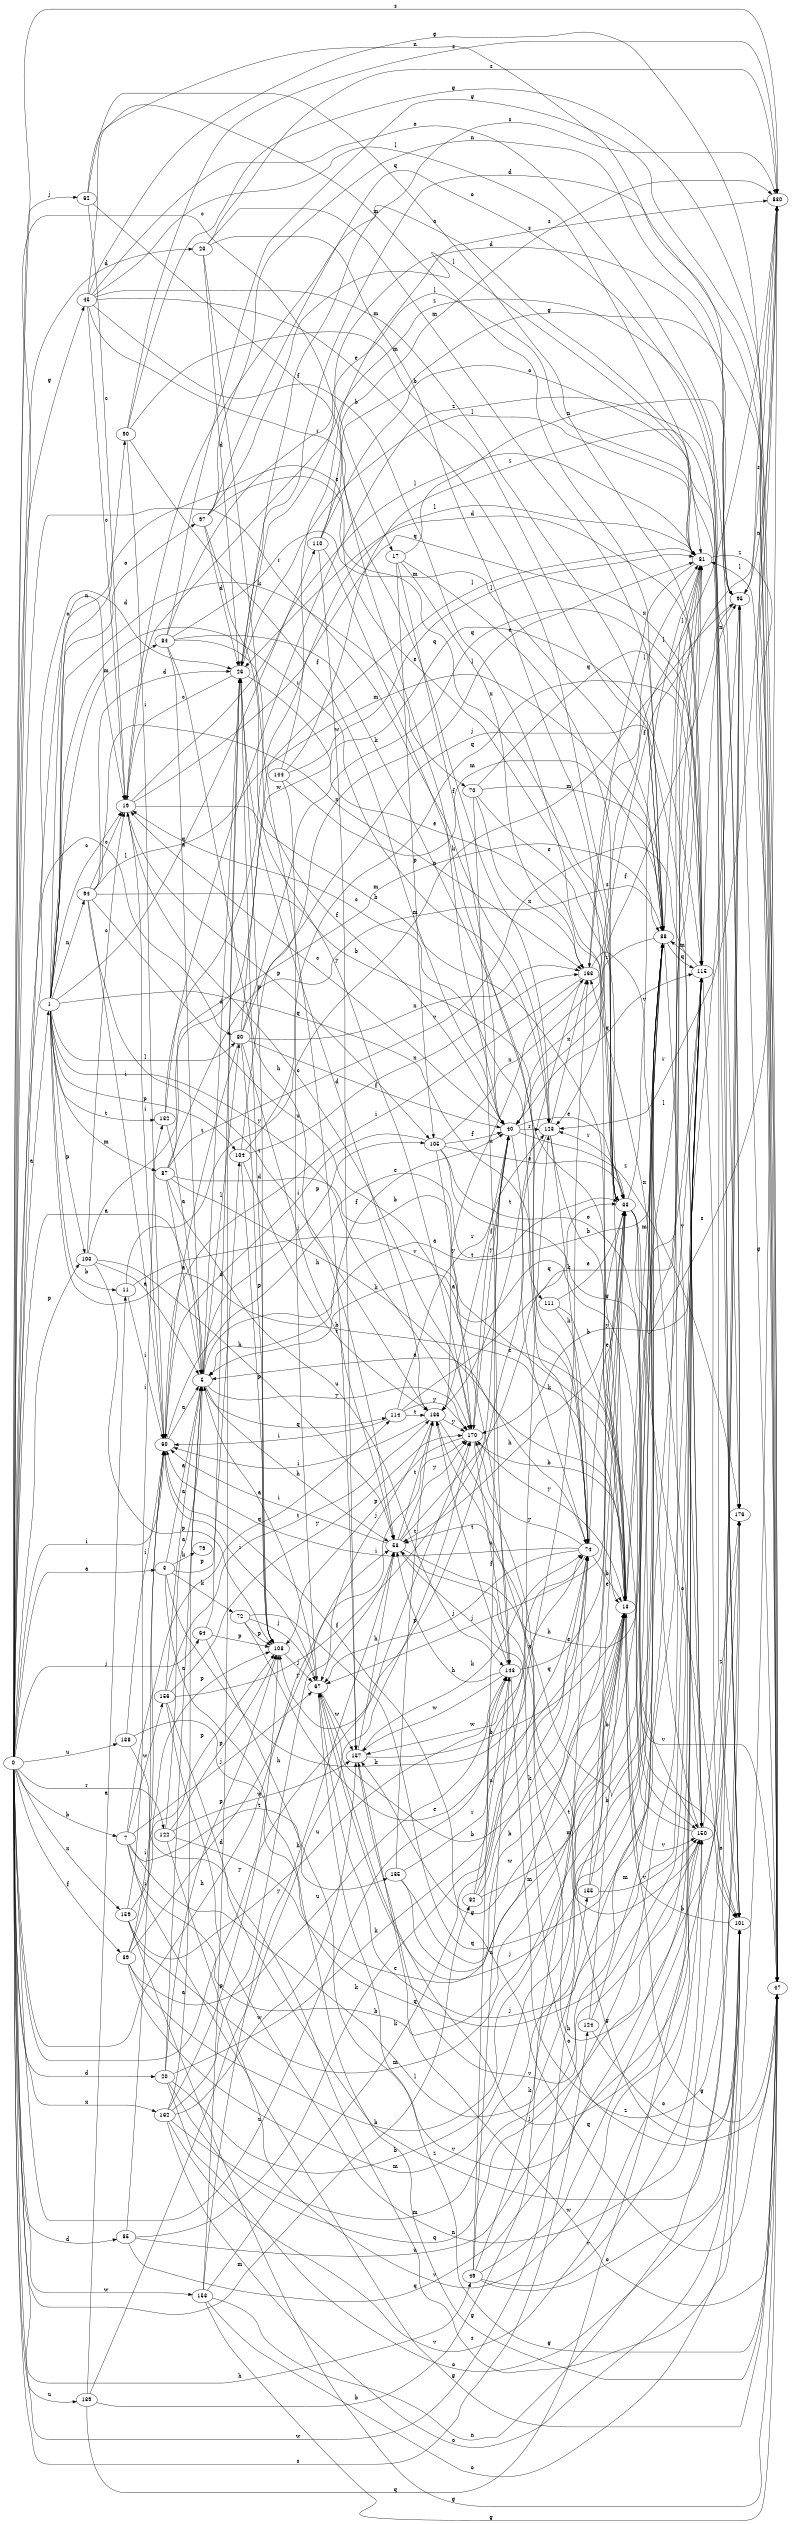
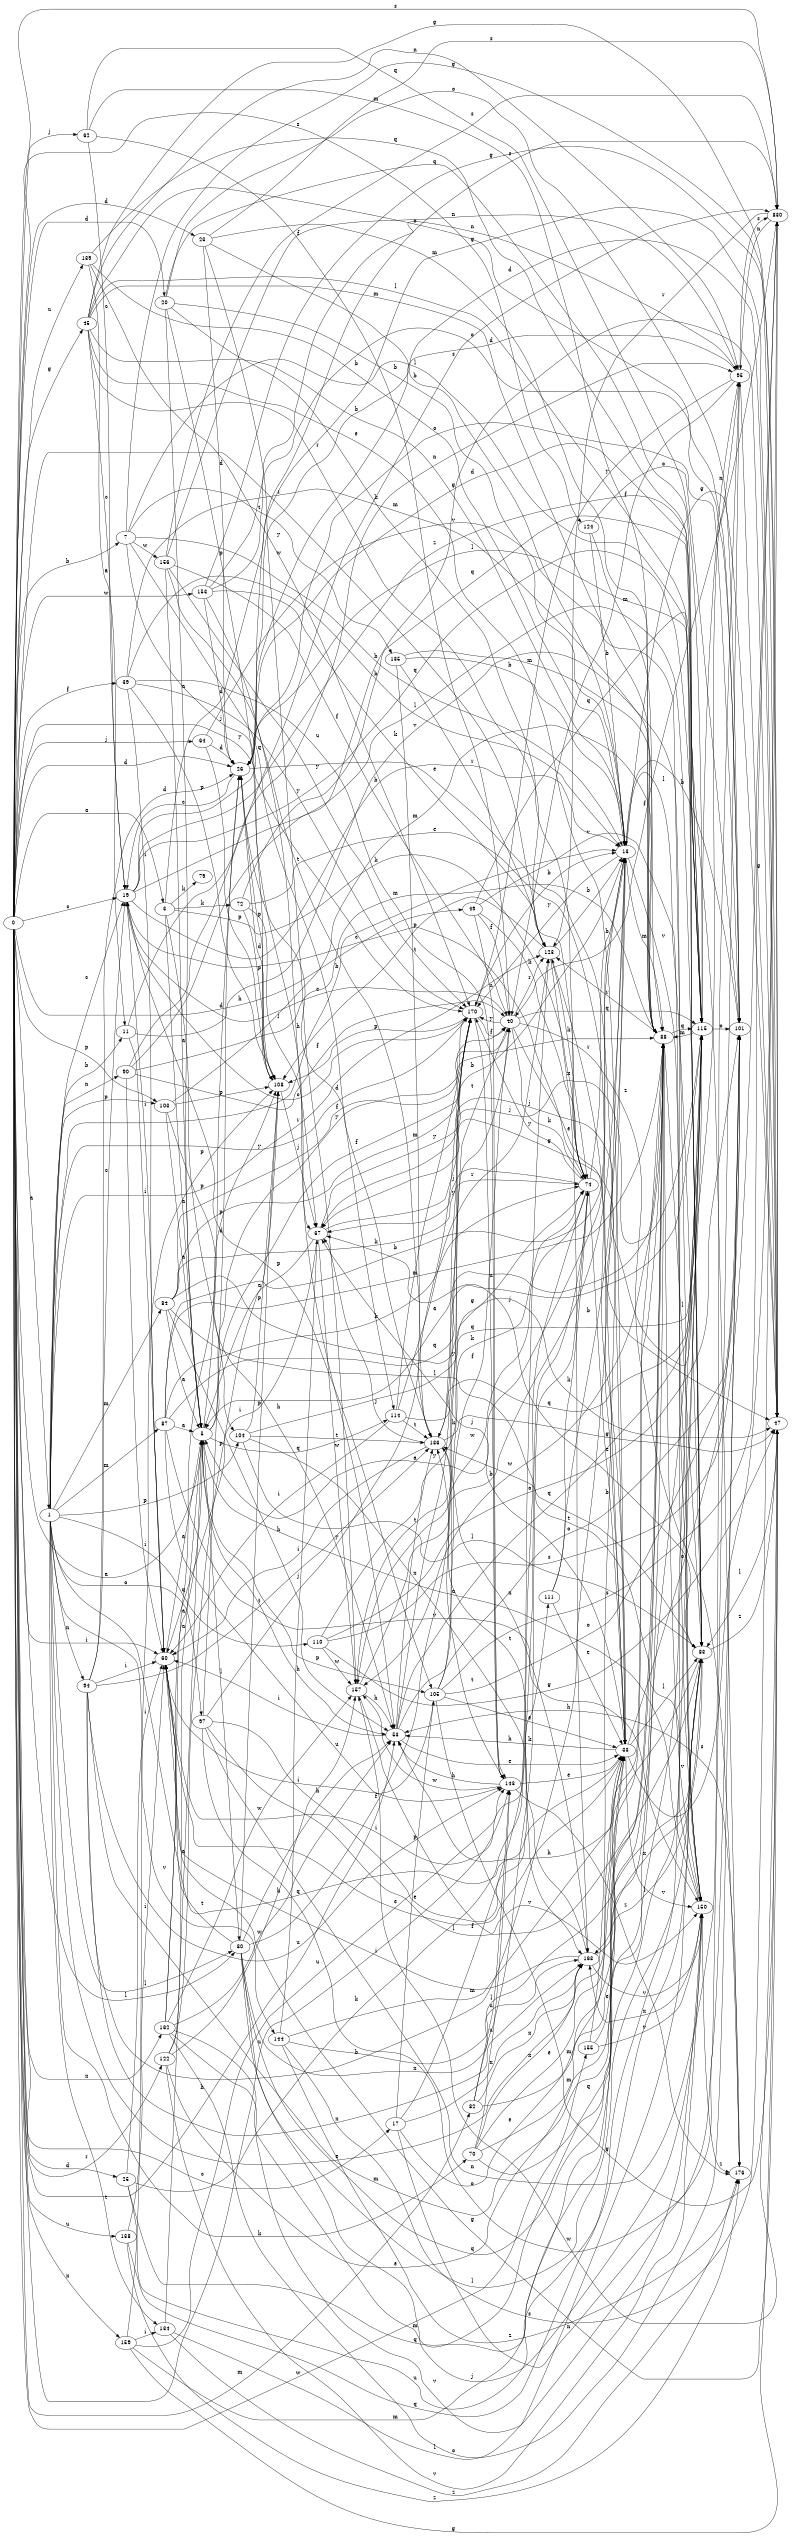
  strict digraph {
    rankdir=LR
    0
    1
    3
    5
    7
    17
    19
    20
    23
-   25 [label=85]
+   25
    26
    39
    n13 [label=45]
    49
    53
    60
    64
    n18 [label=62]
    80
    82
    103
    122
    123
    124
    n25 [label=830]
    138
    139
    143
    153
    155
    159
    162
    170
    11
    13
    33
    70
    84
    87
    90
    94
    97
    104
    110
    111
-   132
+   132 [label=134]
    144
    47
    n49 [label=79]
    72
    74
    40
    n53 [label=105]
    114
    67
-   81
+   81 [label=83]
    135
    156
    95
    163
    101
    115
    176
    108
    88
    157
    150
    136
    0 -> 1 [label=a]
    0 -> 3 [label=a]
    0 -> 5 [label=a]
    0 -> 7 [label=b]
    0 -> 17 [label=c]
    0 -> 19 [label=c]
    0 -> 20 [label=d]
    0 -> 23 [label=d]
    0 -> 25 [label=d]
    0 -> 26 [label=d]
    0 -> 39 [label=f]
    0 -> n13 [label=g]
    0 -> 49 [label=h]
    0 -> 53 [label=h]
    0 -> 60 [label=i]
    0 -> 64 [label=j]
    0 -> n18 [label=j]
    0 -> 80 [label=l]
    0 -> 82 [label=m]
    0 -> 103 [label=p]
    0 -> 122 [label=r]
    0 -> 123 [label=r]
    0 -> 124 [label=s]
    0 -> n25 [label=s]
    0 -> 138 [label=u]
    0 -> 139 [label=u]
    0 -> 143 [label=u]
    0 -> 153 [label=w]
    0 -> 155 [label=w]
    0 -> 159 [label=x]
    0 -> 162 [label=x]
    0 -> 170 [label=y]
    1 -> 19 [label=c]
    1 -> 80 [label=l]
    1 -> 103 [label=p]
    1 -> 123 [label=r]
    1 -> 170 [label=y]
    1 -> 11 [label=b]
    1 -> 13 [label=b]
    1 -> 33 [label=e]
    1 -> 70 [label=k]
    1 -> 84 [label=m]
    1 -> 87 [label=m]
    1 -> 90 [label=n]
    1 -> 94 [label=n]
    1 -> 97 [label=o]
    1 -> 104 [label=p]
    1 -> 110 [label=q]
    1 -> 111 [label=q]
    1 -> 132 [label=t]
+   1 -> 144 [label=v]
    3 -> 5 [label=a]
    3 -> 104 [label=p]
    3 -> 47 [label=g]
    3 -> n49 [label=k]
    3 -> 72 [label=k]
    3 -> 74 [label=k]
    5 -> 26 [label=d]
    5 -> 53 [label=h]
    5 -> 80 [label=l]
    5 -> 170 [label=y]
    5 -> 40 [label=f]
    5 -> n53 [label=p]
    5 -> 114 [label=q]
    7 -> 13 [label=b]
    7 -> 47 [label=g]
    7 -> 114 [label=q]
    7 -> 67 [label=j]
    7 -> 81 [label=l]
    7 -> 135 [label=t]
    7 -> 156 [label=w]
    17 -> 33 [label=e]
-   17 -> 40 [label=f]
+   17 -> 123 [label=f]
    17 -> n53 [label=p]
    17 -> 95 [label=n]
    17 -> 163 [label=x]
    19 -> 60 [label=i]
    19 -> 13 [label=b]
    19 -> n53 [label=p]
    19 -> 81 [label=l]
    19 -> 101 [label=o]
    19 -> 115 [label=q]
    19 -> 176 [label=z]
    20 -> 5 [label=a]
    20 -> 13 [label=b]
    20 -> 74 [label=k]
    20 -> 101 [label=o]
    20 -> 115 [label=q]
    20 -> 108 [label=p]
    23 -> 26 [label=d]
    23 -> n25 [label=s]
    23 -> 13 [label=b]
    23 -> 88 [label=m]
    23 -> 157 [label=w]
    25 -> 60 [label=i]
    25 -> 74 [label=k]
    25 -> 81 [label=u]
    25 -> 115 [label=q]
    26 -> 19 [label=c]
    26 -> n25 [label=s]
    26 -> 33 [label=e]
    26 -> 81 [label=l]
    26 -> 108 [label=p]
    39 -> 60 [label=i]
    39 -> 143 [label=u]
    39 -> 170 [label=y]
    39 -> 13 [label=b]
    39 -> 108 [label=p]
    39 -> 88 [label=m]
    n13 -> 19 [label=c]
    n13 -> 123 [label=r]
    n13 -> 13 [label=b]
    n13 -> 33 [label=e]
    n13 -> 47 [label=g]
    n13 -> 81 [label=l]
    n13 -> 95 [label=n]
    n13 -> 101 [label=o]
    n13 -> 88 [label=m]
    49 -> 143 [label=u]
    49 -> 74 [label=k]
    49 -> 40 [label=f]
-   49 -> 101 [label=o]
    49 -> 115 [label=q]
    49 -> 150 [label=v]
    53 -> 60 [label=i]
    53 -> 170 [label=y]
    53 -> 33 [label=e]
    53 -> 101 [label=o]
    53 -> 115 [label=q]
    53 -> 136 [label=t]
    60 -> 5 [label=a]
    60 -> 33 [label=e]
    60 -> 47 [label=g]
    64 -> 26 [label=d]
    64 -> 108 [label=p]
    64 -> 150 [label=v]
    n18 -> 19 [label=c]
    n18 -> 40 [label=f]
    n18 -> 115 [label=q]
    n18 -> 88 [label=m]
    80 -> 53 [label=h]
    80 -> 60 [label=t]
    80 -> 40 [label=f]
    80 -> 81 [label=l]
    80 -> 163 [label=x]
    80 -> 115 [label=q]
    80 -> 108 [label=p]
    80 -> 150 [label=j]
    82 -> 143 [label=u]
    82 -> 74 [label=k]
    82 -> 163 [label=x]
    82 -> 88 [label=m]
    103 -> 5 [label=a]
-   103 -> 19 [label=c]
    103 -> 53 [label=h]
    103 -> 108 [label=p]
    103 -> 88 [label=m]
    122 -> 5 [label=a]
    122 -> 33 [label=e]
    122 -> 108 [label=p]
    122 -> 157 [label=w]
    122 -> 150 [label=v]
    123 -> 13 [label=b]
    123 -> 74 [label=k]
    123 -> 163 [label=x]
    123 -> 108 [label=p]
    124 -> 13 [label=b]
    124 -> 101 [label=o]
    124 -> 88 [label=m]
    n25 -> 123 [label=r]
    n25 -> 40 [label=f]
    n25 -> 95 [label=n]
    138 -> 60 [label=i]
    138 -> 115 [label=q]
    138 -> 176 [label=z]
    139 -> 170 [label=y]
    139 -> 11 [label=a]
    139 -> 13 [label=b]
    139 -> 115 [label=q]
    143 -> 53 [label=h]
    143 -> 33 [label=e]
    143 -> 176 [label=z]
    143 -> 157 [label=w]
    143 -> 136 [label=t]
    153 -> 26 [label=d]
    153 -> 53 [label=h]
    153 -> 47 [label=g]
    153 -> 74 [label=k]
    153 -> 95 [label=n]
    153 -> 101 [label=o]
    155 -> 13 [label=b]
    155 -> 33 [label=e]
    155 -> 150 [label=v]
    159 -> 143 [label=u]
    159 -> 132 [label=i]
    159 -> 47 [label=g]
    159 -> 108 [label=p]
    159 -> 88 [label=m]
    162 -> 5 [label=a]
    162 -> 53 [label=h]
    162 -> 101 [label=o]
    162 -> 108 [label=p]
    162 -> 88 [label=m]
    162 -> 157 [label=w]
    162 -> 150 [label=v]
    170 -> 19 [label=c]
    170 -> 143 [label=u]
    170 -> 13 [label=b]
    170 -> 40 [label=f]
    170 -> 108 [label=p]
    11 -> 60 [label=i]
    11 -> 95 [label=n]
    11 -> 150 [label=v]
    13 -> 5 [label=a]
    13 -> 170 [label=y]
    13 -> 47 [label=g]
    13 -> 81 [label=l]
    13 -> 88 [label=m]
    13 -> 150 [label=v]
    33 -> 53 [label=h]
    33 -> 123 [label=r]
    33 -> n25 [label=s]
    33 -> 67 [label=j]
    33 -> 81 [label=l]
    33 -> 101 [label=o]
    33 -> 150 [label=v]
    70 -> 143 [label=u]
    70 -> 33 [label=e]
    70 -> 163 [label=x]
    70 -> 115 [label=q]
    70 -> 88 [label=m]
    84 -> 5 [label=a]
    84 -> 53 [label=h]
    84 -> 47 [label=g]
    84 -> 74 [label=k]
    84 -> 40 [label=f]
    84 -> 81 [label=l]
    84 -> 88 [label=m]
    87 -> 5 [label=a]
    87 -> 143 [label=u]
    87 -> 13 [label=b]
    87 -> 74 [label=k]
    87 -> 115 [label=q]
    87 -> 88 [label=m]
    87 -> 150 [label=v]
    90 -> 60 [label=i]
    90 -> n25 [label=s]
    90 -> 47 [label=g]
    90 -> 40 [label=f]
    90 -> 88 [label=m]
    94 -> 19 [label=c]
    94 -> 26 [label=d]
    94 -> 60 [label=i]
    94 -> 143 [label=u]
    94 -> 13 [label=b]
    94 -> 163 [label=x]
    94 -> 88 [label=m]
    94 -> 136 [label=t]
    97 -> 26 [label=d]
    97 -> 170 [label=y]
    97 -> 33 [label=e]
    97 -> 81 [label=l]
    97 -> 95 [label=n]
    97 -> 101 [label=o]
    104 -> 81 [label=l]
    104 -> 163 [label=x]
    104 -> 115 [label=q]
    104 -> 108 [label=p]
    104 -> 136 [label=t]
    110 -> n25 [label=s]
    110 -> 47 [label=g]
    110 -> 74 [label=k]
    110 -> 101 [label=o]
    110 -> 157 [label=w]
    111 -> 13 [label=b]
    111 -> 33 [label=e]
    111 -> 74 [label=k]
    132 -> 5 [label=a]
    132 -> 81 [label=l]
    132 -> 176 [label=z]
    144 -> n25 [label=s]
    144 -> 67 [label=j]
    144 -> 81 [label=l]
    144 -> 176 [label=z]
    144 -> 88 [label=m]
    47 -> 26 [label=d]
    47 -> 81 [label=l]
    47 -> 157 [label=w]
    72 -> 33 [label=e]
    72 -> 67 [label=j]
    72 -> 115 [label=q]
    72 -> 108 [label=p]
    74 -> 19 [label=c]
    74 -> 60 [label=i]
    74 -> 170 [label=y]
    74 -> 13 [label=b]
    74 -> 33 [label=e]
    74 -> 67 [label=j]
    74 -> 157 [label=w]
    40 -> 19 [label=c]
    40 -> 123 [label=r]
    40 -> 170 [label=y]
    40 -> 33 [label=e]
    40 -> 74 [label=k]
    40 -> 115 [label=q]
    40 -> 176 [label=z]
    40 -> 136 [label=t]
    n53 -> 60 [label=i]
    n53 -> n25 [label=s]
    n53 -> 170 [label=y]
    n53 -> 33 [label=e]
    n53 -> 47 [label=g]
    n53 -> 40 [label=f]
    n53 -> 101 [label=o]
    114 -> 60 [label=i]
    114 -> 123 [label=r]
    114 -> 170 [label=y]
    114 -> 115 [label=q]
    114 -> 136 [label=t]
    67 -> 5 [label=a]
    67 -> 60 [label=i]
    67 -> 13 [label=b]
    67 -> 47 [label=g]
    67 -> 157 [label=w]
    81 -> 53 [label=h]
    81 -> 47 [label=z]
    81 -> 67 [label=j]
    81 -> 163 [label=x]
    135 -> 123 [label=r]
    135 -> 13 [label=b]
    135 -> 88 [label=m]
    135 -> 136 [label=t]
    156 -> 5 [label=a]
    156 -> n25 [label=s]
    156 -> 170 [label=y]
    156 -> 40 [label=f]
    156 -> 95 [label=n]
    156 -> 136 [label=t]
    95 -> 26 [label=d]
    95 -> n25 [label=s]
    95 -> 170 [label=y]
    95 -> 47 [label=g]
    95 -> 40 [label=f]
    95 -> 67 [label=j]
    163 -> 60 [label=i]
    163 -> 81 [label=l]
    163 -> 150 [label=v]
    163 -> 136 [label=t]
    101 -> 13 [label=b]
    115 -> 26 [label=d]
    115 -> 67 [label=j]
    115 -> 95 [label=n]
    115 -> 101 [label=o]
    115 -> 88 [label=m]
    176 -> 53 [label=h]
    108 -> 26 [label=d]
    108 -> 67 [label=j]
    88 -> 5 [label=a]
    88 -> 123 [label=r]
    88 -> 81 [label=l]
    88 -> 115 [label=q]
    88 -> 157 [label=w]
    88 -> 150 [label=v]
    157 -> 53 [label=h]
    157 -> 13 [label=b]
    157 -> 74 [label=k]
    157 -> 150 [label=v]
    150 -> 5 [label=a]
    150 -> 163 [label=x]
    150 -> 176 [label=z]
    150 -> 136 [label=t]
    136 -> 26 [label=d]
    136 -> 60 [label=i]
    136 -> 170 [label=y]
    136 -> 47 [label=g]
    136 -> 67 [label=j]
    136 -> 163 [label=x]
  }
